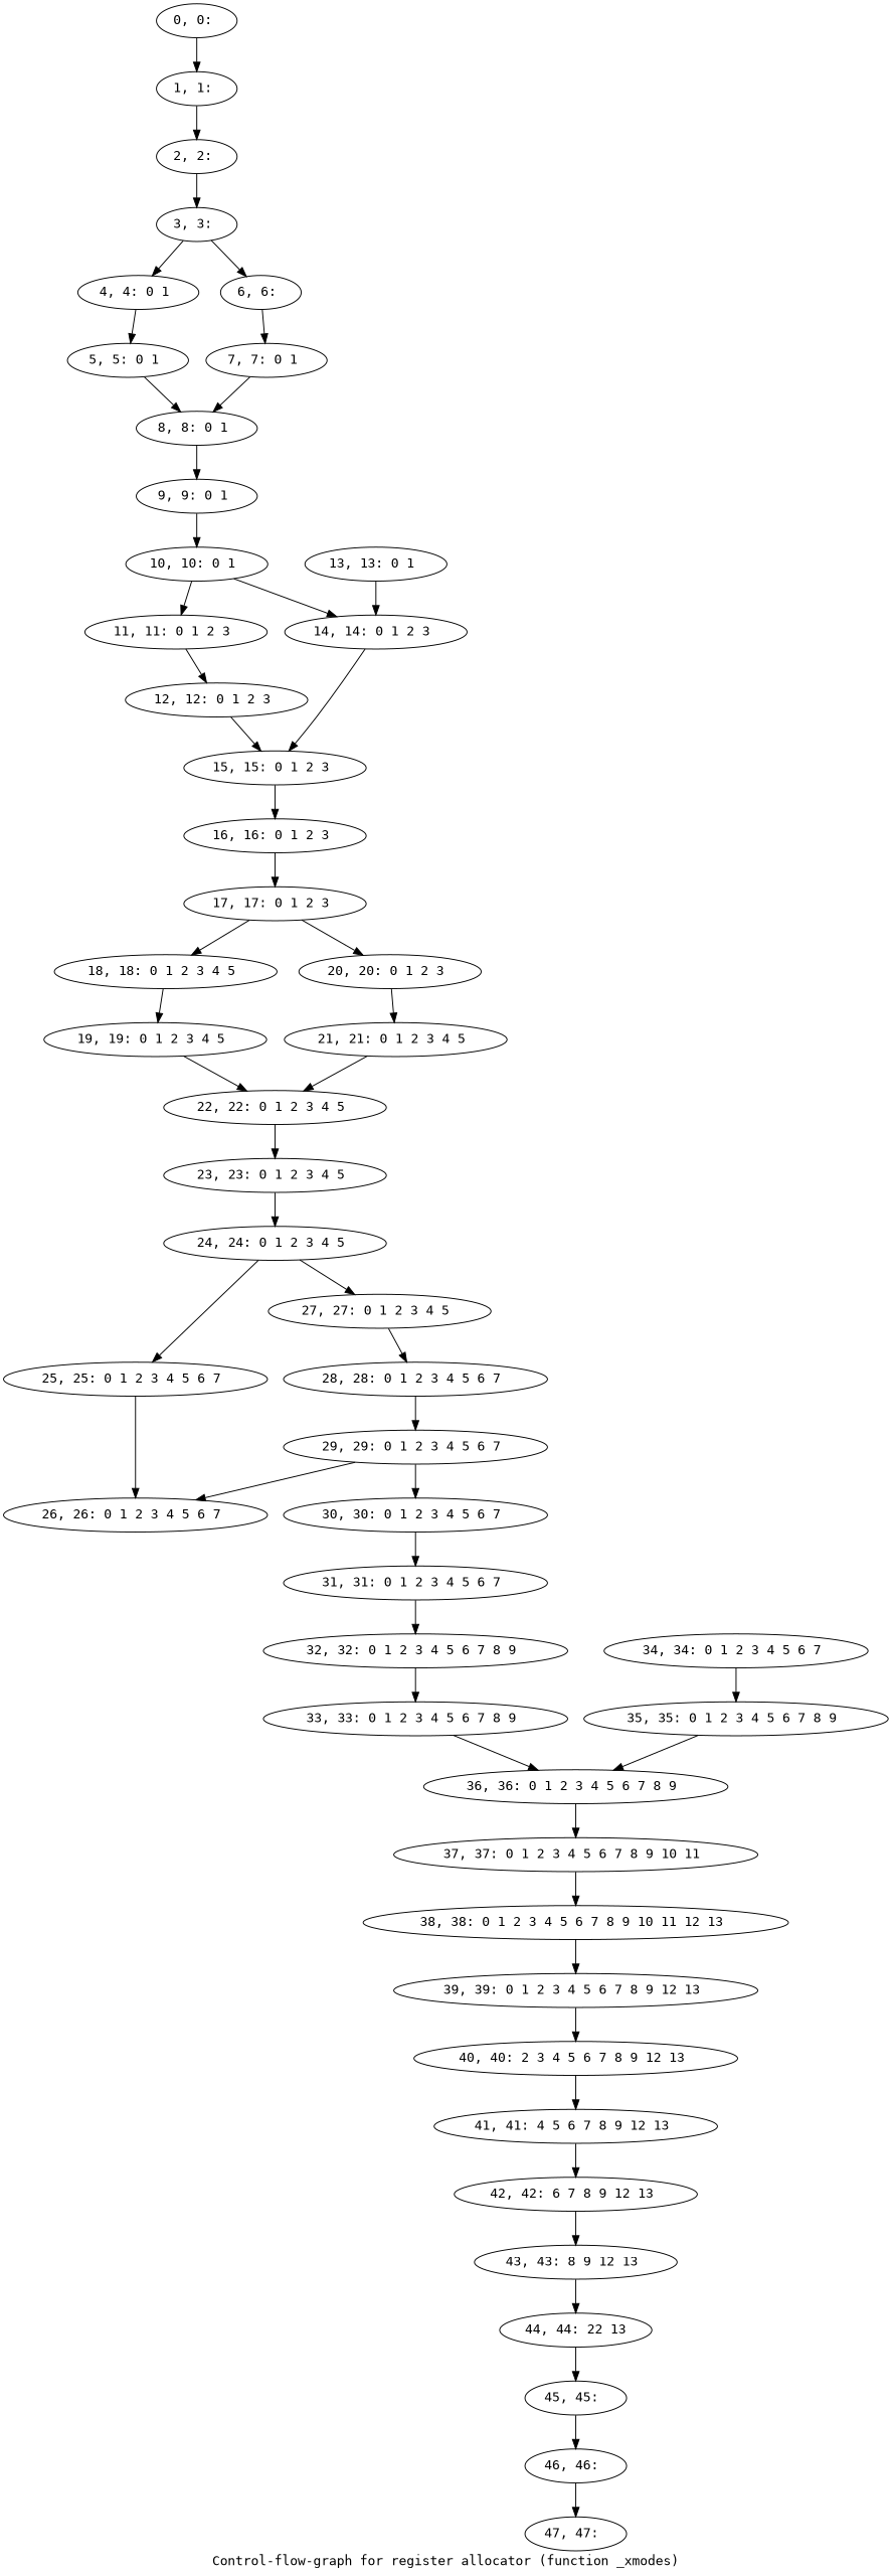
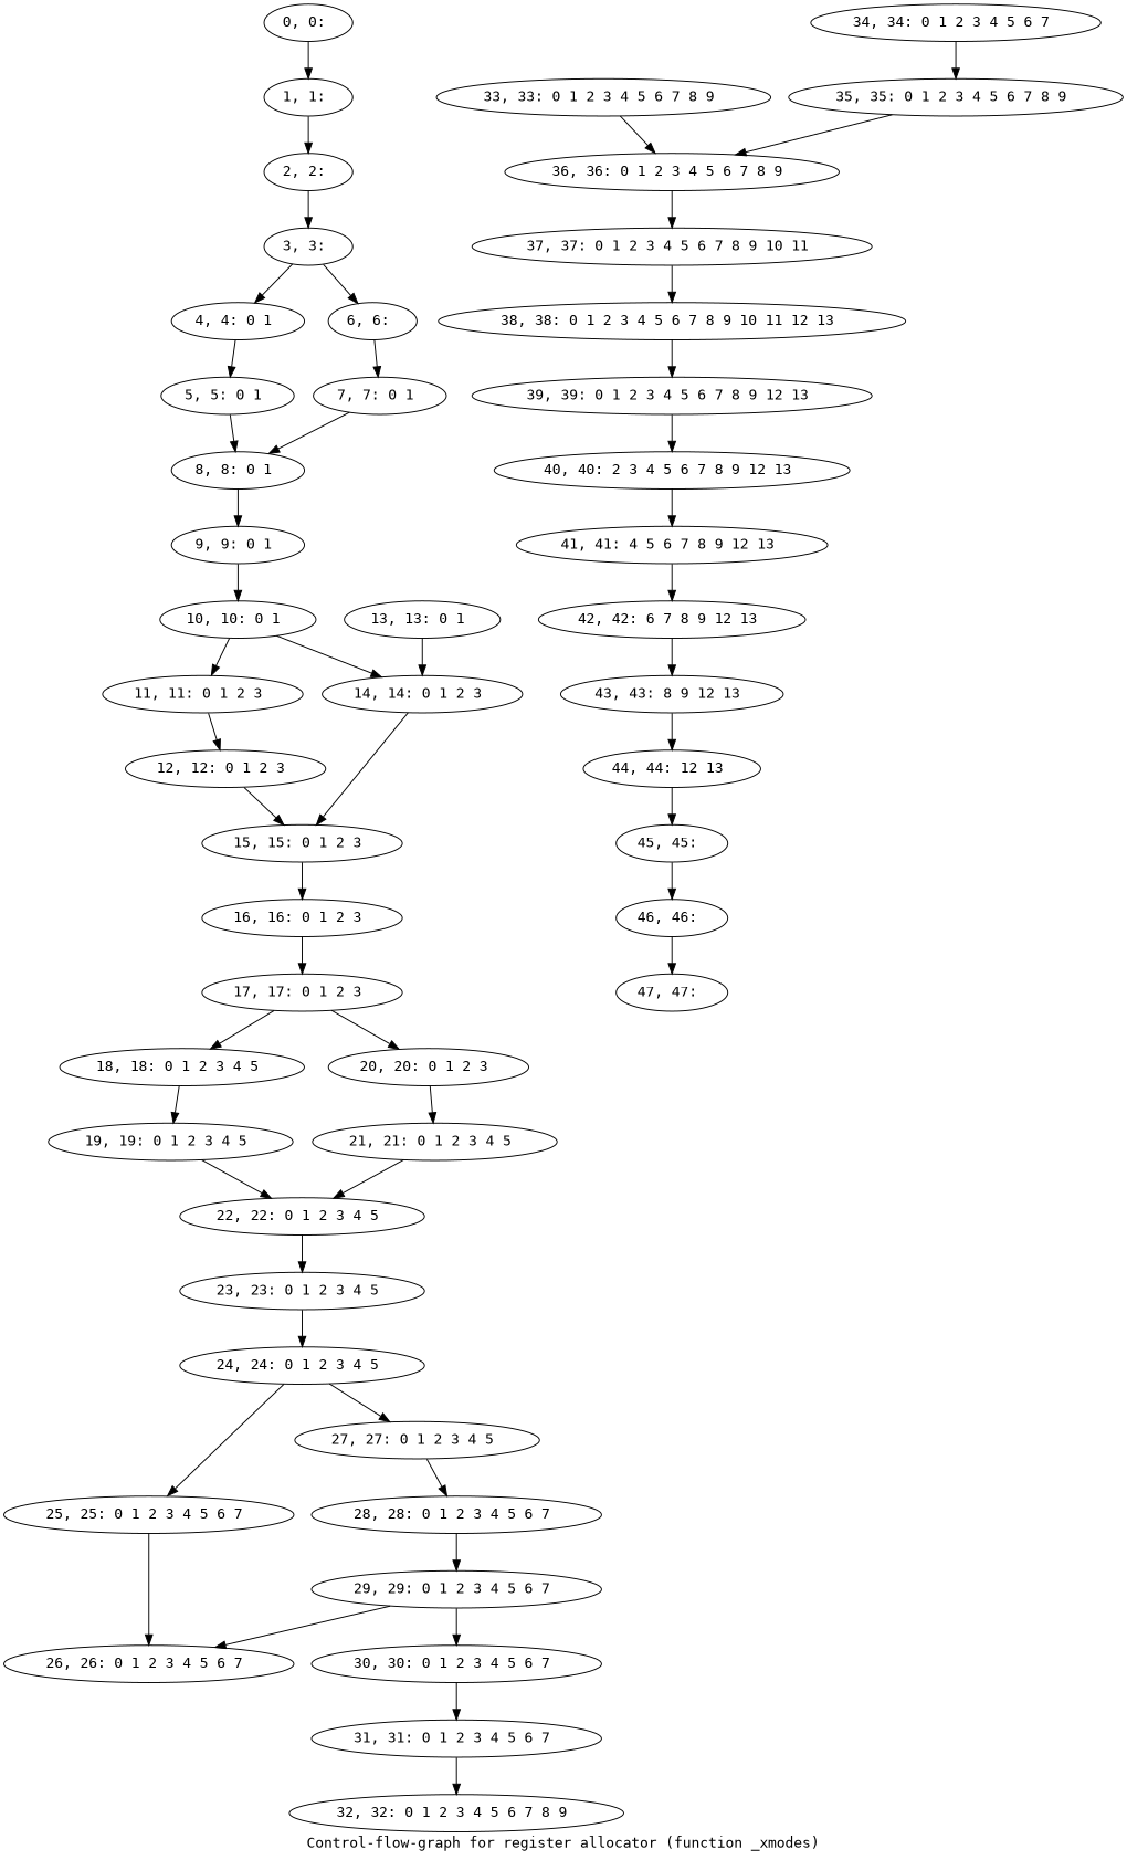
  digraph {
    fontname="DejaVu Sans Mono"
    label="Control-flow-graph for register allocator (function _xmodes)"
    node [fontname="DejaVu Sans Mono"]
    edge [fontname="DejaVu Sans Mono"]
    n1 [label="0, 0: "]
    n2 [label="1, 1: "]
    n3 [label="2, 2: "]
    n4 [label="3, 3: "]
    n5 [label="4, 4: 0 1 "]
    n6 [label="6, 6: "]
    n7 [label="5, 5: 0 1 "]
    n8 [label="7, 7: 0 1 "]
    n9 [label="8, 8: 0 1 "]
    n10 [label="9, 9: 0 1 "]
    n11 [label="10, 10: 0 1 "]
    n12 [label="11, 11: 0 1 2 3 "]
    n13 [label="14, 14: 0 1 2 3 "]
    n14 [label="12, 12: 0 1 2 3 "]
    n15 [label="13, 13: 0 1 "]
    n16 [label="15, 15: 0 1 2 3 "]
    n17 [label="16, 16: 0 1 2 3 "]
    n18 [label="17, 17: 0 1 2 3 "]
    n19 [label="18, 18: 0 1 2 3 4 5 "]
    n20 [label="20, 20: 0 1 2 3 "]
    n21 [label="19, 19: 0 1 2 3 4 5 "]
    n22 [label="21, 21: 0 1 2 3 4 5 "]
    n23 [label="22, 22: 0 1 2 3 4 5 "]
    n24 [label="23, 23: 0 1 2 3 4 5 "]
    n25 [label="24, 24: 0 1 2 3 4 5 "]
    n26 [label="25, 25: 0 1 2 3 4 5 6 7 "]
    n27 [label="27, 27: 0 1 2 3 4 5 "]
    n28 [label="26, 26: 0 1 2 3 4 5 6 7 "]
    n29 [label="28, 28: 0 1 2 3 4 5 6 7 "]
    n30 [label="29, 29: 0 1 2 3 4 5 6 7 "]
    n31 [label="30, 30: 0 1 2 3 4 5 6 7 "]
    n32 [label="31, 31: 0 1 2 3 4 5 6 7 "]
    n33 [label="32, 32: 0 1 2 3 4 5 6 7 8 9 "]
    n34 [label="33, 33: 0 1 2 3 4 5 6 7 8 9 "]
    n35 [label="34, 34: 0 1 2 3 4 5 6 7 "]
    n36 [label="35, 35: 0 1 2 3 4 5 6 7 8 9 "]
    n37 [label="36, 36: 0 1 2 3 4 5 6 7 8 9 "]
    n38 [label="37, 37: 0 1 2 3 4 5 6 7 8 9 10 11 "]
    n39 [label="38, 38: 0 1 2 3 4 5 6 7 8 9 10 11 12 13 "]
    n40 [label="39, 39: 0 1 2 3 4 5 6 7 8 9 12 13 "]
    n41 [label="40, 40: 2 3 4 5 6 7 8 9 12 13 "]
    n42 [label="41, 41: 4 5 6 7 8 9 12 13 "]
    n43 [label="42, 42: 6 7 8 9 12 13 "]
    n44 [label="43, 43: 8 9 12 13 "]
-   n45 [label="44, 44: 22 13"]
+   n45 [label="44, 44: 12 13 "]
    n46 [label="45, 45: "]
    n47 [label="46, 46: "]
    n48 [label="47, 47: "]
    n1 -> n2
    n2 -> n3
    n3 -> n4
    n4 -> n5
    n4 -> n6
    n5 -> n7
    n6 -> n8
    n7 -> n9
    n8 -> n9
    n9 -> n10
    n10 -> n11
    n11 -> n12
    n11 -> n13
    n12 -> n14
    n13 -> n16
    n14 -> n16
    n15 -> n13
    n16 -> n17
    n17 -> n18
    n18 -> n19
    n18 -> n20
    n19 -> n21
    n20 -> n22
    n21 -> n23
    n22 -> n23
    n23 -> n24
    n24 -> n25
    n25 -> n26
    n25 -> n27
    n26 -> n28
    n27 -> n29
    n29 -> n30
    n30 -> n28
    n30 -> n31
    n31 -> n32
    n32 -> n33
-   n33 -> n34
    n34 -> n37
    n35 -> n36
    n36 -> n37
    n37 -> n38
    n38 -> n39
    n39 -> n40
    n40 -> n41
    n41 -> n42
    n42 -> n43
    n43 -> n44
    n44 -> n45
    n45 -> n46
    n46 -> n47
    n47 -> n48
  }
